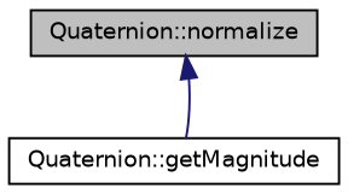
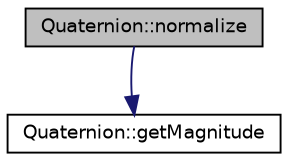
  digraph {
    rankdir=TB
    node [color=black fontname=Helvetica fontsize=10 shape=record style=filled]
    n1 [fillcolor=grey75 fontcolor=black height=0.2 label="Quaternion::normalize" width=0.4]
    n2 [fillcolor=white height=0.2 label="Quaternion::getMagnitude" width=0.4]
-   n2 -> n1 [color=midnightblue fontname=Helvetica fontsize=10 labelfontname=Helvetica labelfontsize=10 style=solid]
+   n1 -> n2 [color=midnightblue fontname=Helvetica fontsize=10 labelfontname=Helvetica labelfontsize=10 style=solid]
  }
